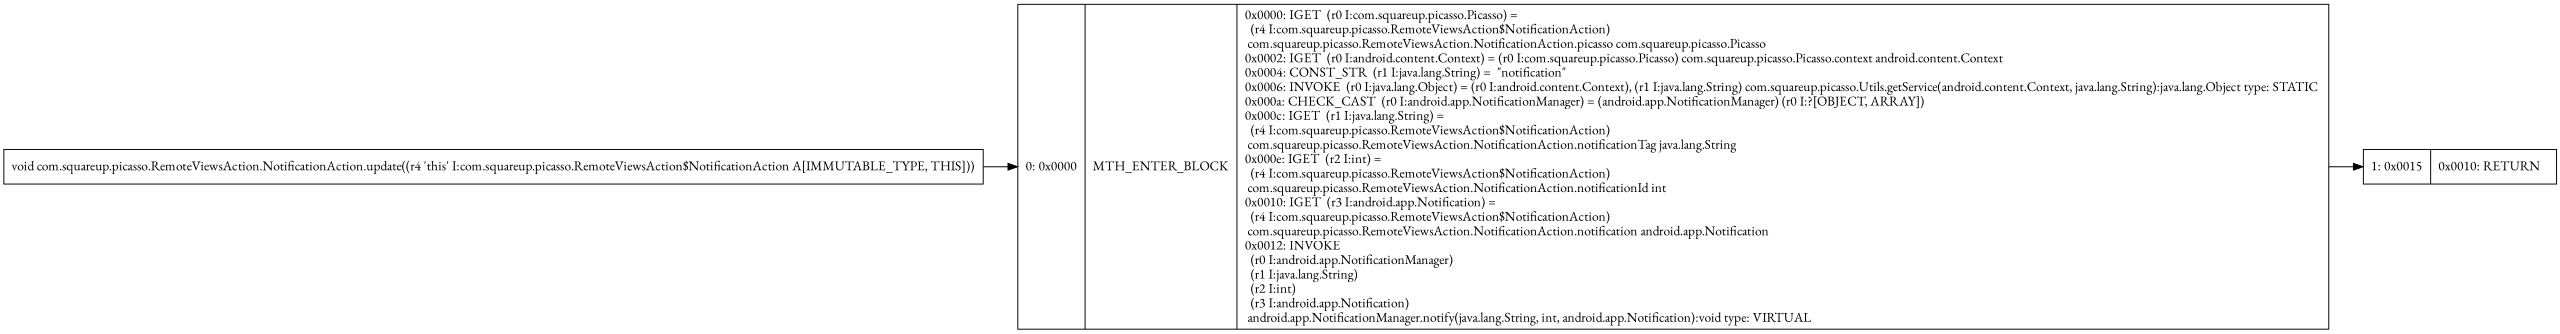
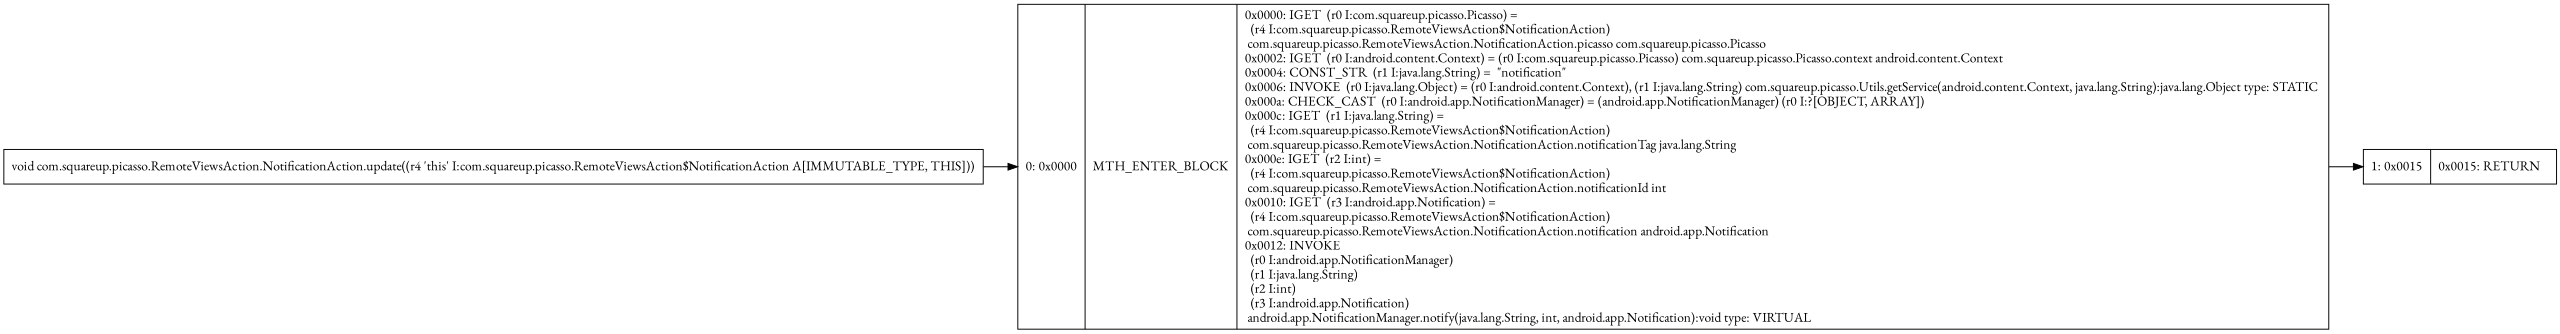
  digraph {
    rankdir=LR
    fontname="EB Garamond"
    node [shape=record fontname="EB Garamond"]
    edge [fontname="EB Garamond"]
    n1 [label="{0\:\ 0x0000|MTH_ENTER_BLOCK\l|0x0000: IGET  (r0 I:com.squareup.picasso.Picasso) = \l  (r4 I:com.squareup.picasso.RemoteViewsAction$NotificationAction)\l com.squareup.picasso.RemoteViewsAction.NotificationAction.picasso com.squareup.picasso.Picasso \l0x0002: IGET  (r0 I:android.content.Context) = (r0 I:com.squareup.picasso.Picasso) com.squareup.picasso.Picasso.context android.content.Context \l0x0004: CONST_STR  (r1 I:java.lang.String) =  \"notification\" \l0x0006: INVOKE  (r0 I:java.lang.Object) = (r0 I:android.content.Context), (r1 I:java.lang.String) com.squareup.picasso.Utils.getService(android.content.Context, java.lang.String):java.lang.Object type: STATIC \l0x000a: CHECK_CAST  (r0 I:android.app.NotificationManager) = (android.app.NotificationManager) (r0 I:?[OBJECT, ARRAY]) \l0x000c: IGET  (r1 I:java.lang.String) = \l  (r4 I:com.squareup.picasso.RemoteViewsAction$NotificationAction)\l com.squareup.picasso.RemoteViewsAction.NotificationAction.notificationTag java.lang.String \l0x000e: IGET  (r2 I:int) = \l  (r4 I:com.squareup.picasso.RemoteViewsAction$NotificationAction)\l com.squareup.picasso.RemoteViewsAction.NotificationAction.notificationId int \l0x0010: IGET  (r3 I:android.app.Notification) = \l  (r4 I:com.squareup.picasso.RemoteViewsAction$NotificationAction)\l com.squareup.picasso.RemoteViewsAction.NotificationAction.notification android.app.Notification \l0x0012: INVOKE  \l  (r0 I:android.app.NotificationManager)\l  (r1 I:java.lang.String)\l  (r2 I:int)\l  (r3 I:android.app.Notification)\l android.app.NotificationManager.notify(java.lang.String, int, android.app.Notification):void type: VIRTUAL \l}"]
-   n2 [label="{1\:\ 0x0015|0x0010: RETURN   \l}"]
+   n2 [label="{1\:\ 0x0015|0x0015: RETURN   \l}"]
    n3 [label="{void com.squareup.picasso.RemoteViewsAction.NotificationAction.update((r4 'this' I:com.squareup.picasso.RemoteViewsAction$NotificationAction A[IMMUTABLE_TYPE, THIS])) }"]
    n1 -> n2
    n3 -> n1
  }
